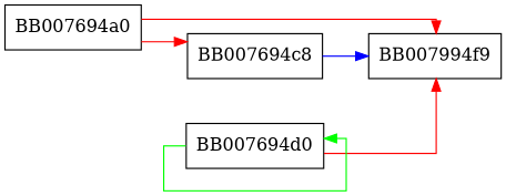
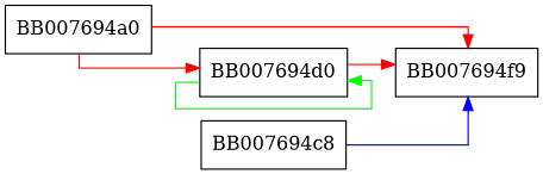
  digraph {
    rankdir=LR
    splines=ortho
    node [shape=box]
    edge [color=red]
    BB007694a0
-   BB007694f9 [label=BB007994f9]
+   BB007694f9
    BB007694c8
    BB007694d0
    BB007694a0 -> BB007694f9
-   BB007694a0 -> BB007694c8
+   BB007694a0 -> BB007694d0
    BB007694c8 -> BB007694f9 [color=blue]
    BB007694d0 -> BB007694f9
    BB007694d0 -> BB007694d0 [color=green]
  }
